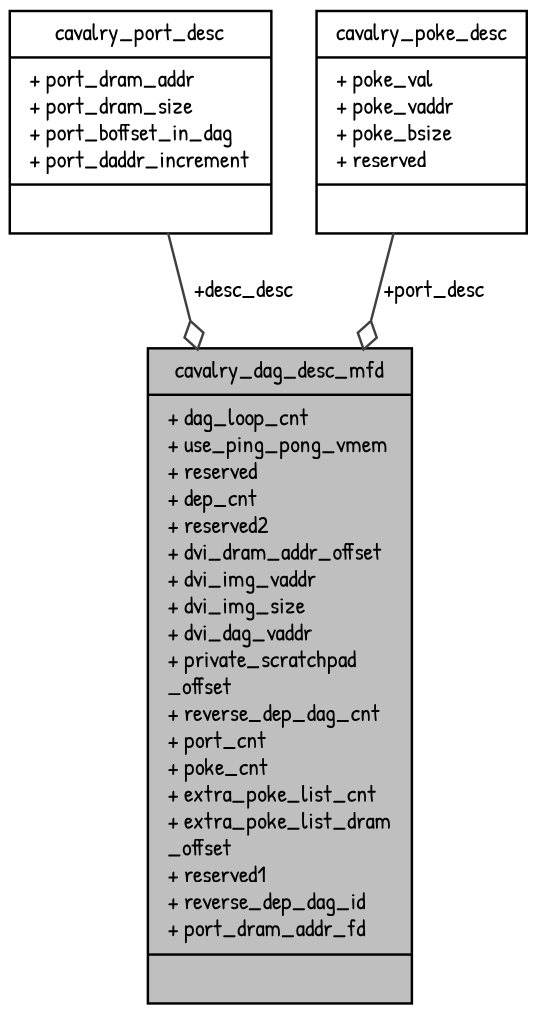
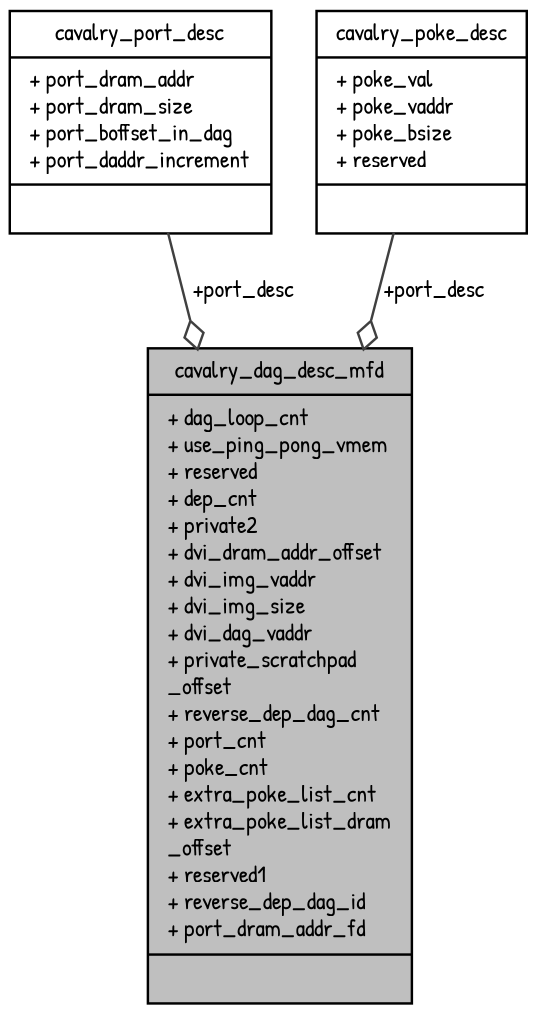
  digraph {
    fontname="Patrick Hand"
    node [color=black fontname="Patrick Hand" fontsize=10 shape=record]
    edge [arrowhead=odiamond color=grey25 fontname="Patrick Hand" fontsize=10 labelfontname=Helvetica labelfontsize=10 style=solid]
-   n1 [fillcolor=grey75 fontcolor=black height=0.2 label="{cavalry_dag_desc_mfd\n|+ dag_loop_cnt\l+ use_ping_pong_vmem\l+ reserved\l+ dep_cnt\l+ reserved2\l+ dvi_dram_addr_offset\l+ dvi_img_vaddr\l+ dvi_img_size\l+ dvi_dag_vaddr\l+ private_scratchpad\l_offset\l+ reverse_dep_dag_cnt\l+ port_cnt\l+ poke_cnt\l+ extra_poke_list_cnt\l+ extra_poke_list_dram\l_offset\l+ reserved1\l+ reverse_dep_dag_id\l+ port_dram_addr_fd\l|}" style=filled width=0.4]
+   n1 [fillcolor=grey75 fontcolor=black height=0.2 label="{cavalry_dag_desc_mfd\n|+ dag_loop_cnt\l+ use_ping_pong_vmem\l+ reserved\l+ dep_cnt\l+ private2\l+ dvi_dram_addr_offset\l+ dvi_img_vaddr\l+ dvi_img_size\l+ dvi_dag_vaddr\l+ private_scratchpad\l_offset\l+ reverse_dep_dag_cnt\l+ port_cnt\l+ poke_cnt\l+ extra_poke_list_cnt\l+ extra_poke_list_dram\l_offset\l+ reserved1\l+ reverse_dep_dag_id\l+ port_dram_addr_fd\l|}" style=filled width=0.4]
    n2 [height=0.2 label="{cavalry_port_desc\n|+ port_dram_addr\l+ port_dram_size\l+ port_boffset_in_dag\l+ port_daddr_increment\l|}" width=0.4]
    n3 [height=0.2 label="{cavalry_poke_desc\n|+ poke_val\l+ poke_vaddr\l+ poke_bsize\l+ reserved\l|}" width=0.4]
-   n2 -> n1 [label=" +desc_desc"]
+   n2 -> n1 [label=" +port_desc"]
    n3 -> n1 [label=" +port_desc"]
  }
